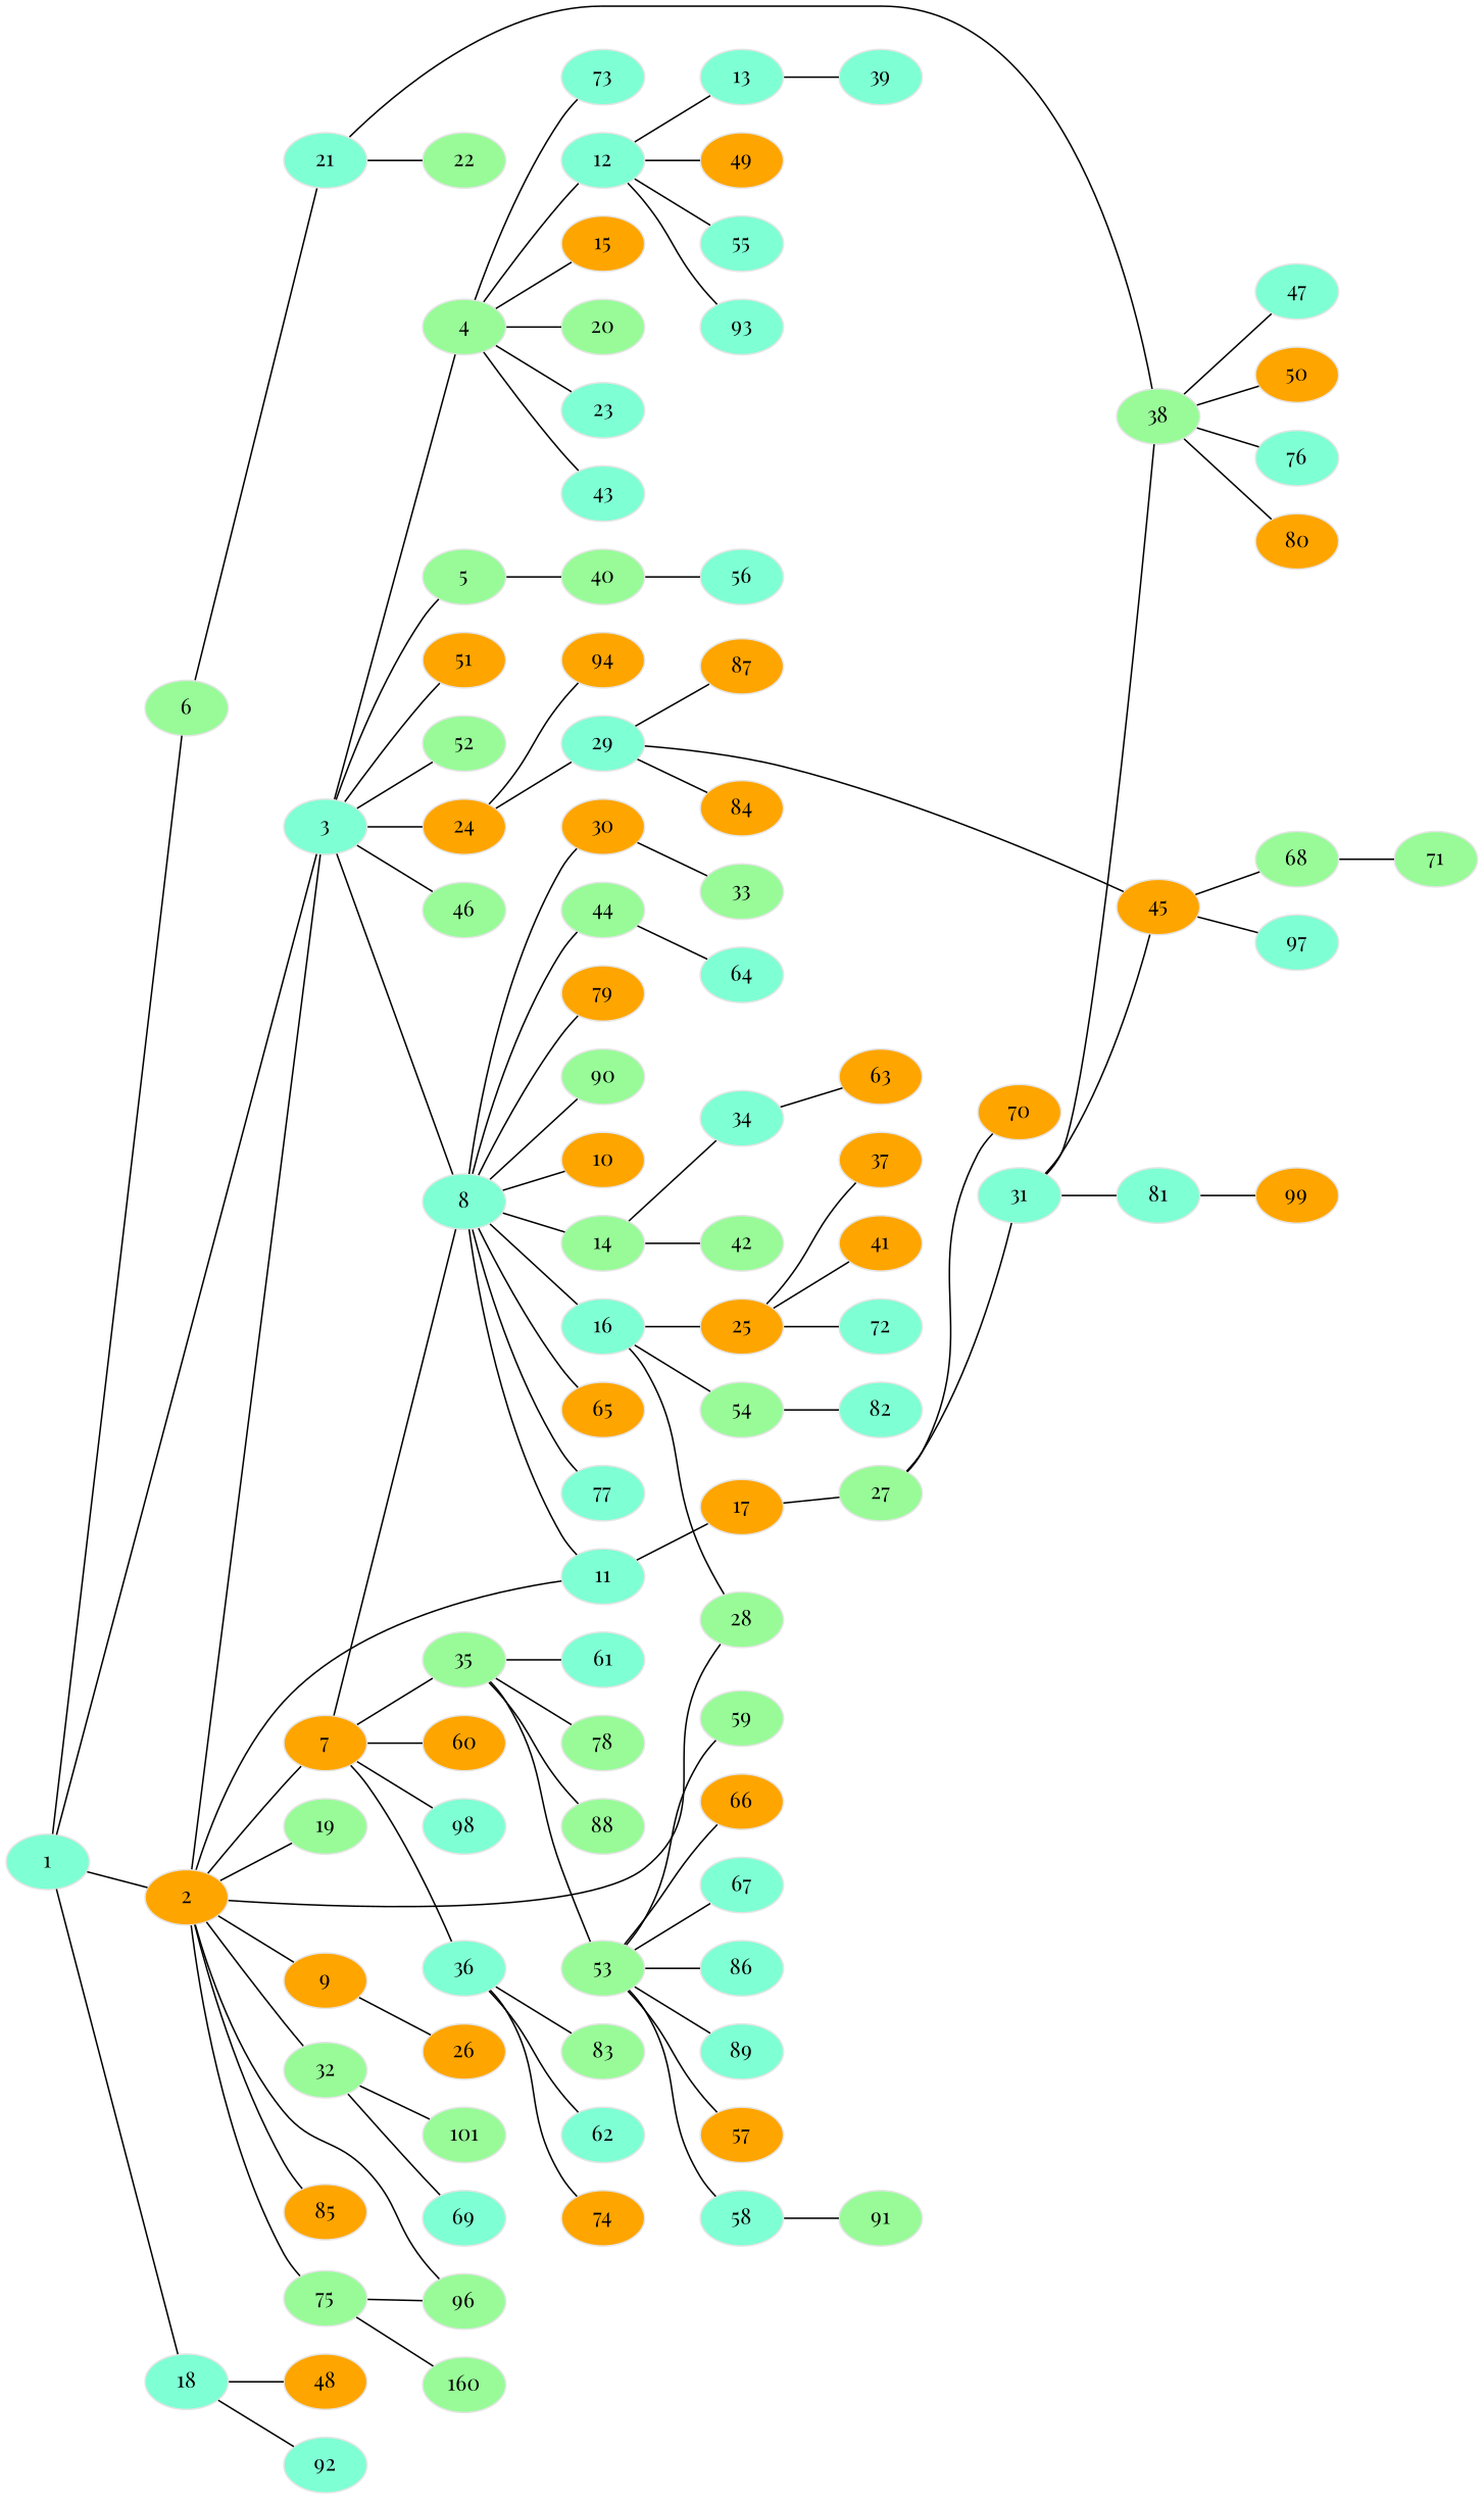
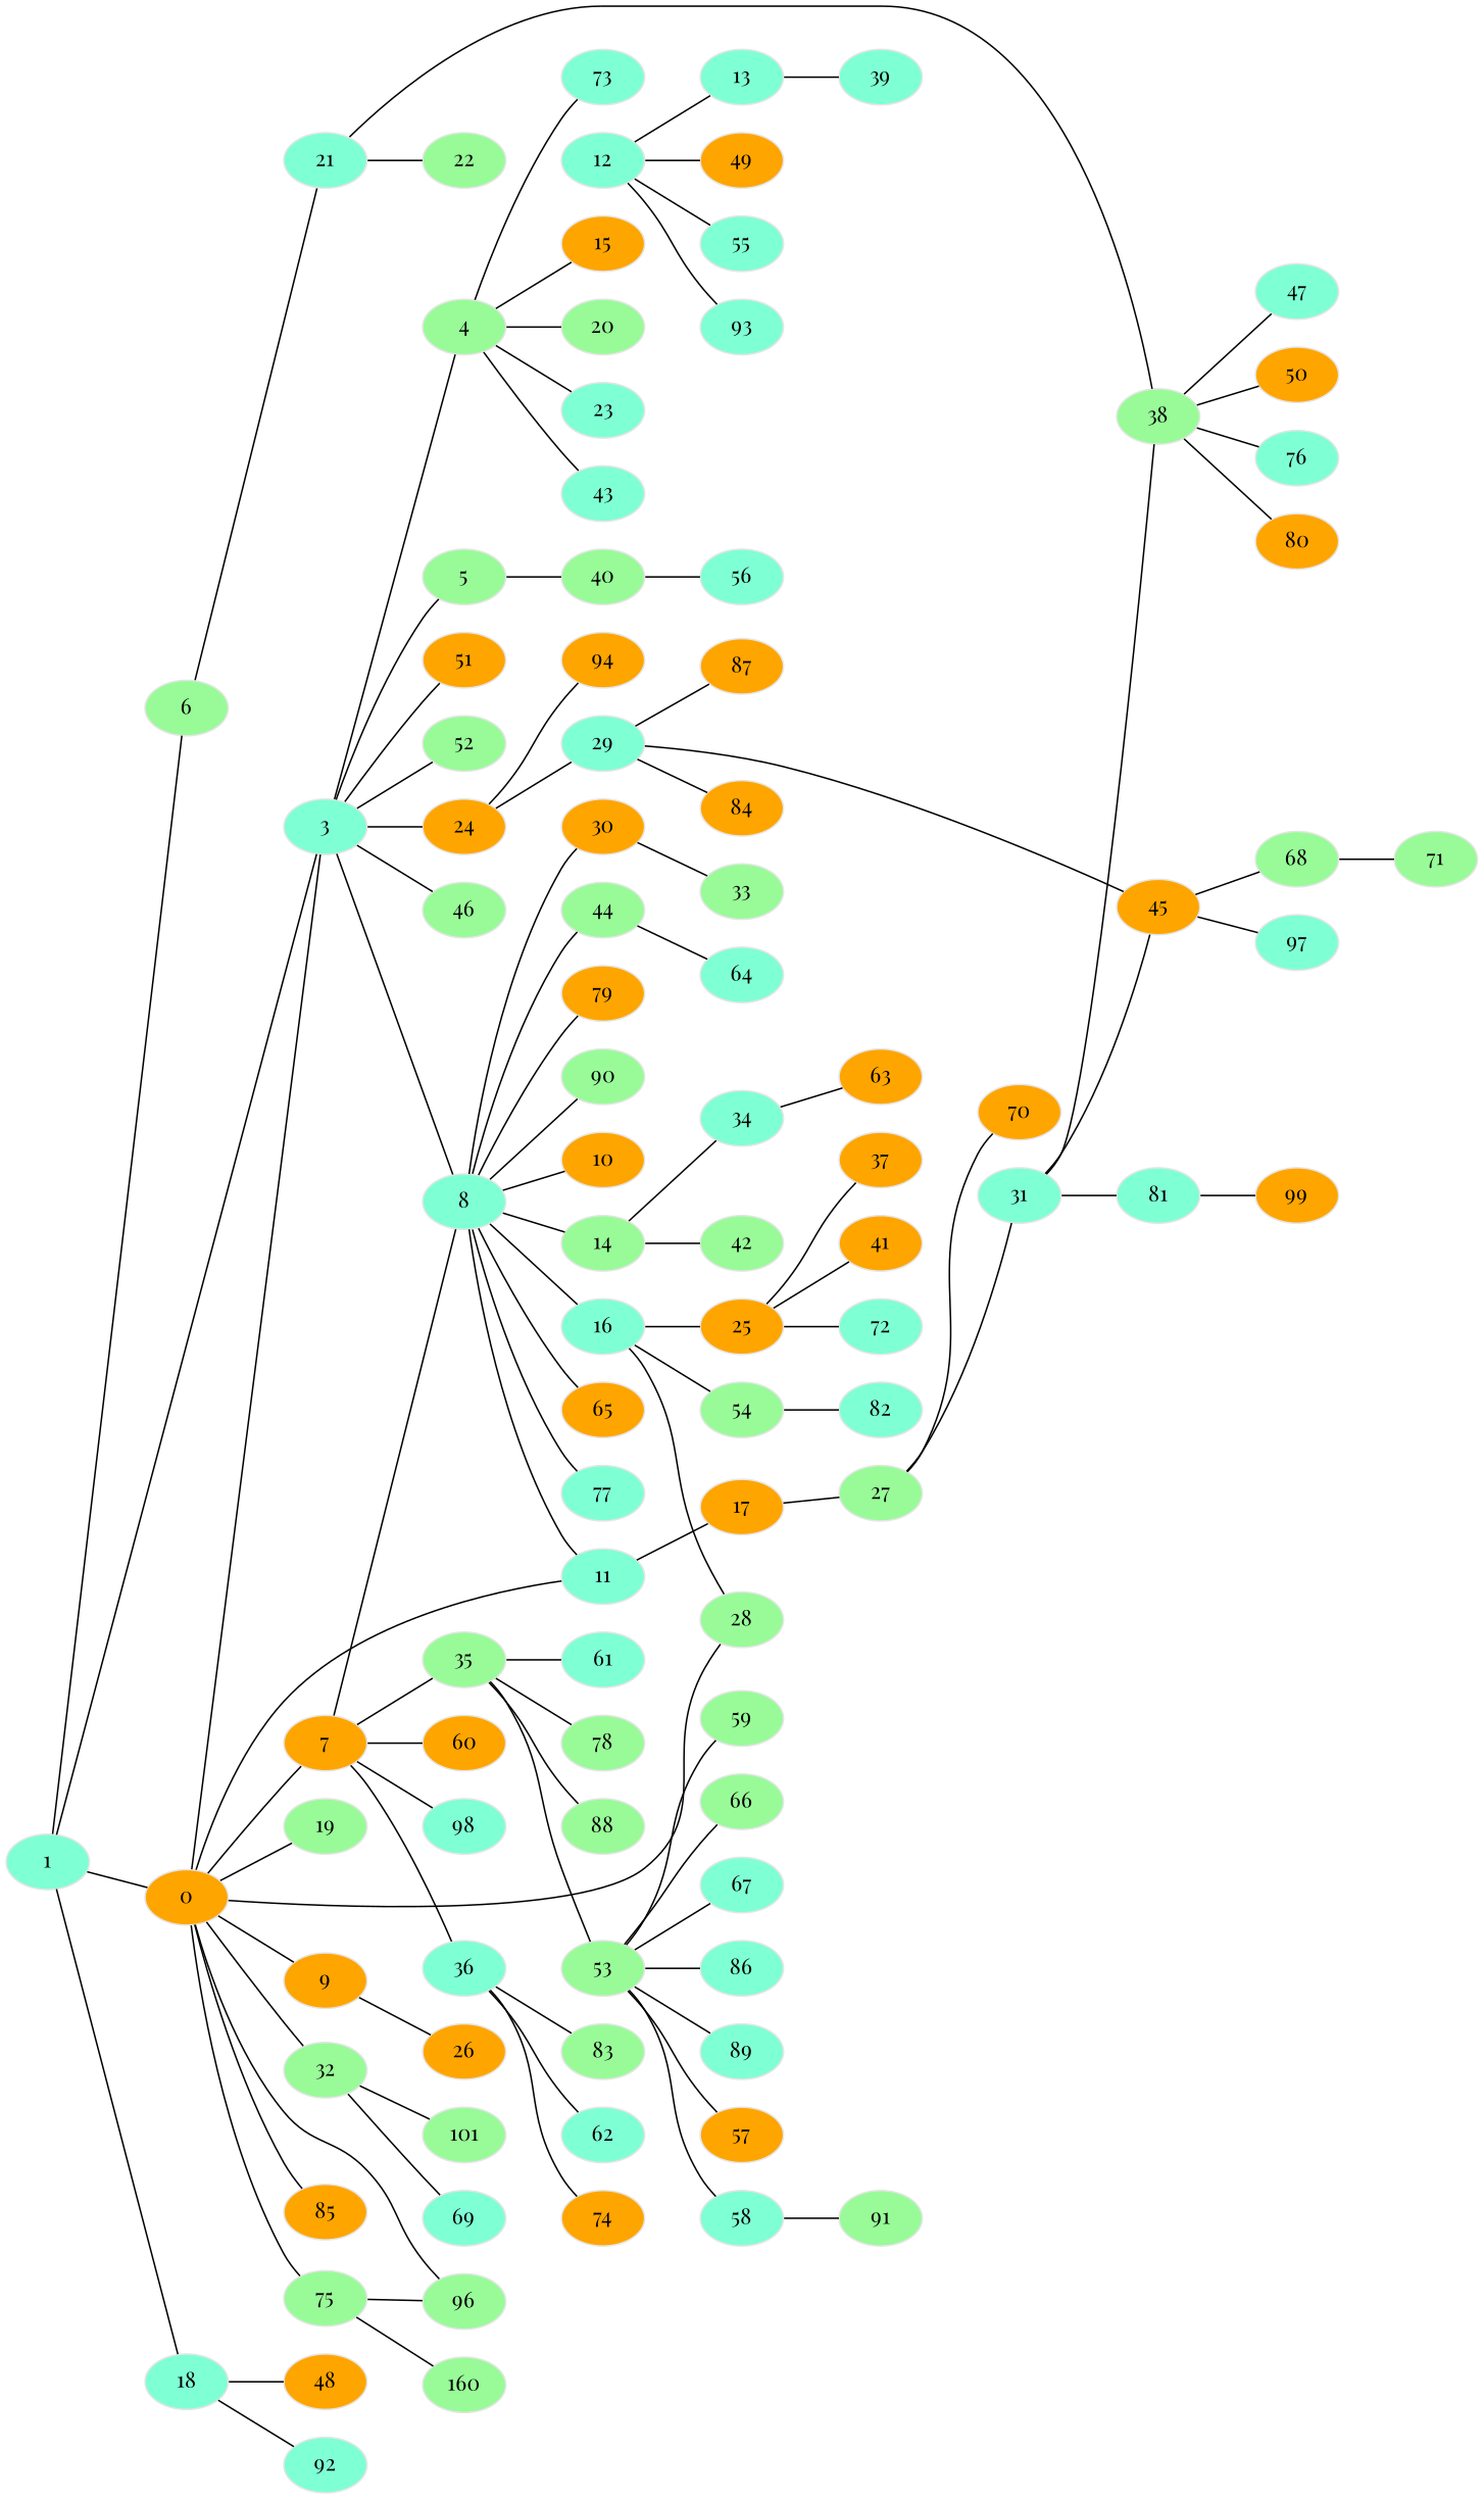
  graph {
    fontname="Playfair Display"
    rankdir=LR
    node [color=gray90 fillcolor=aquamarine fontname="Playfair Display" style=filled]
    edge [fontname="Playfair Display"]
-   2 [fillcolor=orange]
+   2 [fillcolor=orange label=0]
    1
    3
    6 [fillcolor=palegreen]
    18
    7 [fillcolor=orange]
    9 [fillcolor=orange]
    11
    19 [fillcolor=palegreen]
    28 [fillcolor=palegreen]
    32 [fillcolor=palegreen]
    75 [fillcolor=palegreen]
    85 [fillcolor=orange]
    96 [fillcolor=palegreen]
    4 [fillcolor=palegreen]
    5 [fillcolor=palegreen]
    8
    24 [fillcolor=orange]
    46 [fillcolor=palegreen]
    51 [fillcolor=orange]
    52 [fillcolor=palegreen]
    21
    48 [fillcolor=orange]
    92
    35 [fillcolor=palegreen]
    36
    60 [fillcolor=orange]
    98
    26 [fillcolor=orange]
    17 [fillcolor=orange]
    69
    101 [fillcolor=palegreen]
    n33 [fillcolor=palegreen label=160]
    12
    15 [fillcolor=orange]
    20 [fillcolor=palegreen]
    23
    43
    73
    40 [fillcolor=palegreen]
    10 [fillcolor=orange]
    14 [fillcolor=palegreen]
    16
    30 [fillcolor=orange]
    44 [fillcolor=palegreen]
    65 [fillcolor=orange]
    77
    79 [fillcolor=orange]
    90 [fillcolor=palegreen]
    29
    94 [fillcolor=orange]
    13
    49 [fillcolor=orange]
    55
    93
    56
    22 [fillcolor=palegreen]
    38 [fillcolor=palegreen]
    53 [fillcolor=palegreen]
    61
    78 [fillcolor=palegreen]
    88 [fillcolor=palegreen]
    62
    74 [fillcolor=orange]
    83 [fillcolor=palegreen]
    34
    42 [fillcolor=palegreen]
    25 [fillcolor=orange]
    54 [fillcolor=palegreen]
    33 [fillcolor=palegreen]
    64
    27 [fillcolor=palegreen]
    39
    63 [fillcolor=orange]
    37 [fillcolor=orange]
    41 [fillcolor=orange]
    72
    82
    31
    70 [fillcolor=orange]
    47
    50 [fillcolor=orange]
    76
    80 [fillcolor=orange]
    45 [fillcolor=orange]
    84 [fillcolor=orange]
    87 [fillcolor=orange]
    81
    68 [fillcolor=palegreen]
    97
    99 [fillcolor=orange]
    57 [fillcolor=orange]
    58
    59 [fillcolor=palegreen]
-   66 [fillcolor=orange]
+   66 [fillcolor=palegreen]
    67
    86
    89
    71 [fillcolor=palegreen]
    91 [fillcolor=palegreen]
    2 -- 3
    2 -- 7
    2 -- 9
    2 -- 11
    2 -- 19
    2 -- 28
    2 -- 32
    2 -- 75
    2 -- 85
    2 -- 96
    1 -- 2
    1 -- 3
    1 -- 6
    1 -- 18
    3 -- 4
    3 -- 5
    3 -- 8
    3 -- 24
    3 -- 46
    3 -- 51
    3 -- 52
    6 -- 21
    18 -- 48
    18 -- 92
    7 -- 8
    7 -- 35
    7 -- 36
    7 -- 60
    7 -- 98
    9 -- 26
    11 -- 17
    32 -- 69
    32 -- 101
    75 -- 96
    75 -- n33
-   4 -- 12
    4 -- 15
    4 -- 20
    4 -- 23
    4 -- 43
    4 -- 73
    5 -- 40
    8 -- 11
    8 -- 10
    8 -- 14
    8 -- 16
    8 -- 30
    8 -- 44
    8 -- 65
    8 -- 77
    8 -- 79
    8 -- 90
    24 -- 29
    24 -- 94
    21 -- 22
    21 -- 38
    35 -- 53
    35 -- 61
    35 -- 78
    35 -- 88
    36 -- 62
    36 -- 74
    36 -- 83
    17 -- 27
    12 -- 13
    12 -- 49
    12 -- 55
    12 -- 93
    40 -- 56
    14 -- 34
    14 -- 42
    16 -- 28
    16 -- 25
    16 -- 54
    30 -- 33
    44 -- 64
    29 -- 45
    29 -- 84
    29 -- 87
    13 -- 39
    38 -- 47
    38 -- 50
    38 -- 76
    38 -- 80
    53 -- 57
    53 -- 58
    53 -- 59
    53 -- 66
    53 -- 67
    53 -- 86
    53 -- 89
    34 -- 63
    25 -- 37
    25 -- 41
    25 -- 72
    54 -- 82
    27 -- 31
    27 -- 70
    31 -- 38
    31 -- 45
    31 -- 81
    45 -- 68
    45 -- 97
    81 -- 99
    68 -- 71
    58 -- 91
  }
